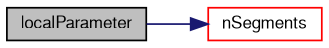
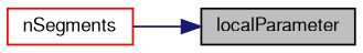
  digraph {
    rankdir=LR
    node [fontname=FreeSans fontsize=10 shape=record]
    n1 [color=black fillcolor=grey75 fontcolor=black height=0.2 label=localParameter style=filled width=0.4]
    n2 [color=red height=0.2 label=nSegments width=0.4]
-   n1 -> n2 [color=midnightblue fontname=FreeSans fontsize=10 labelfontname=FreeSans labelfontsize=10 style=solid]
+   n2 -> n1 [color=midnightblue fontname=FreeSans fontsize=10 labelfontname=FreeSans labelfontsize=10 style=solid]
  }
